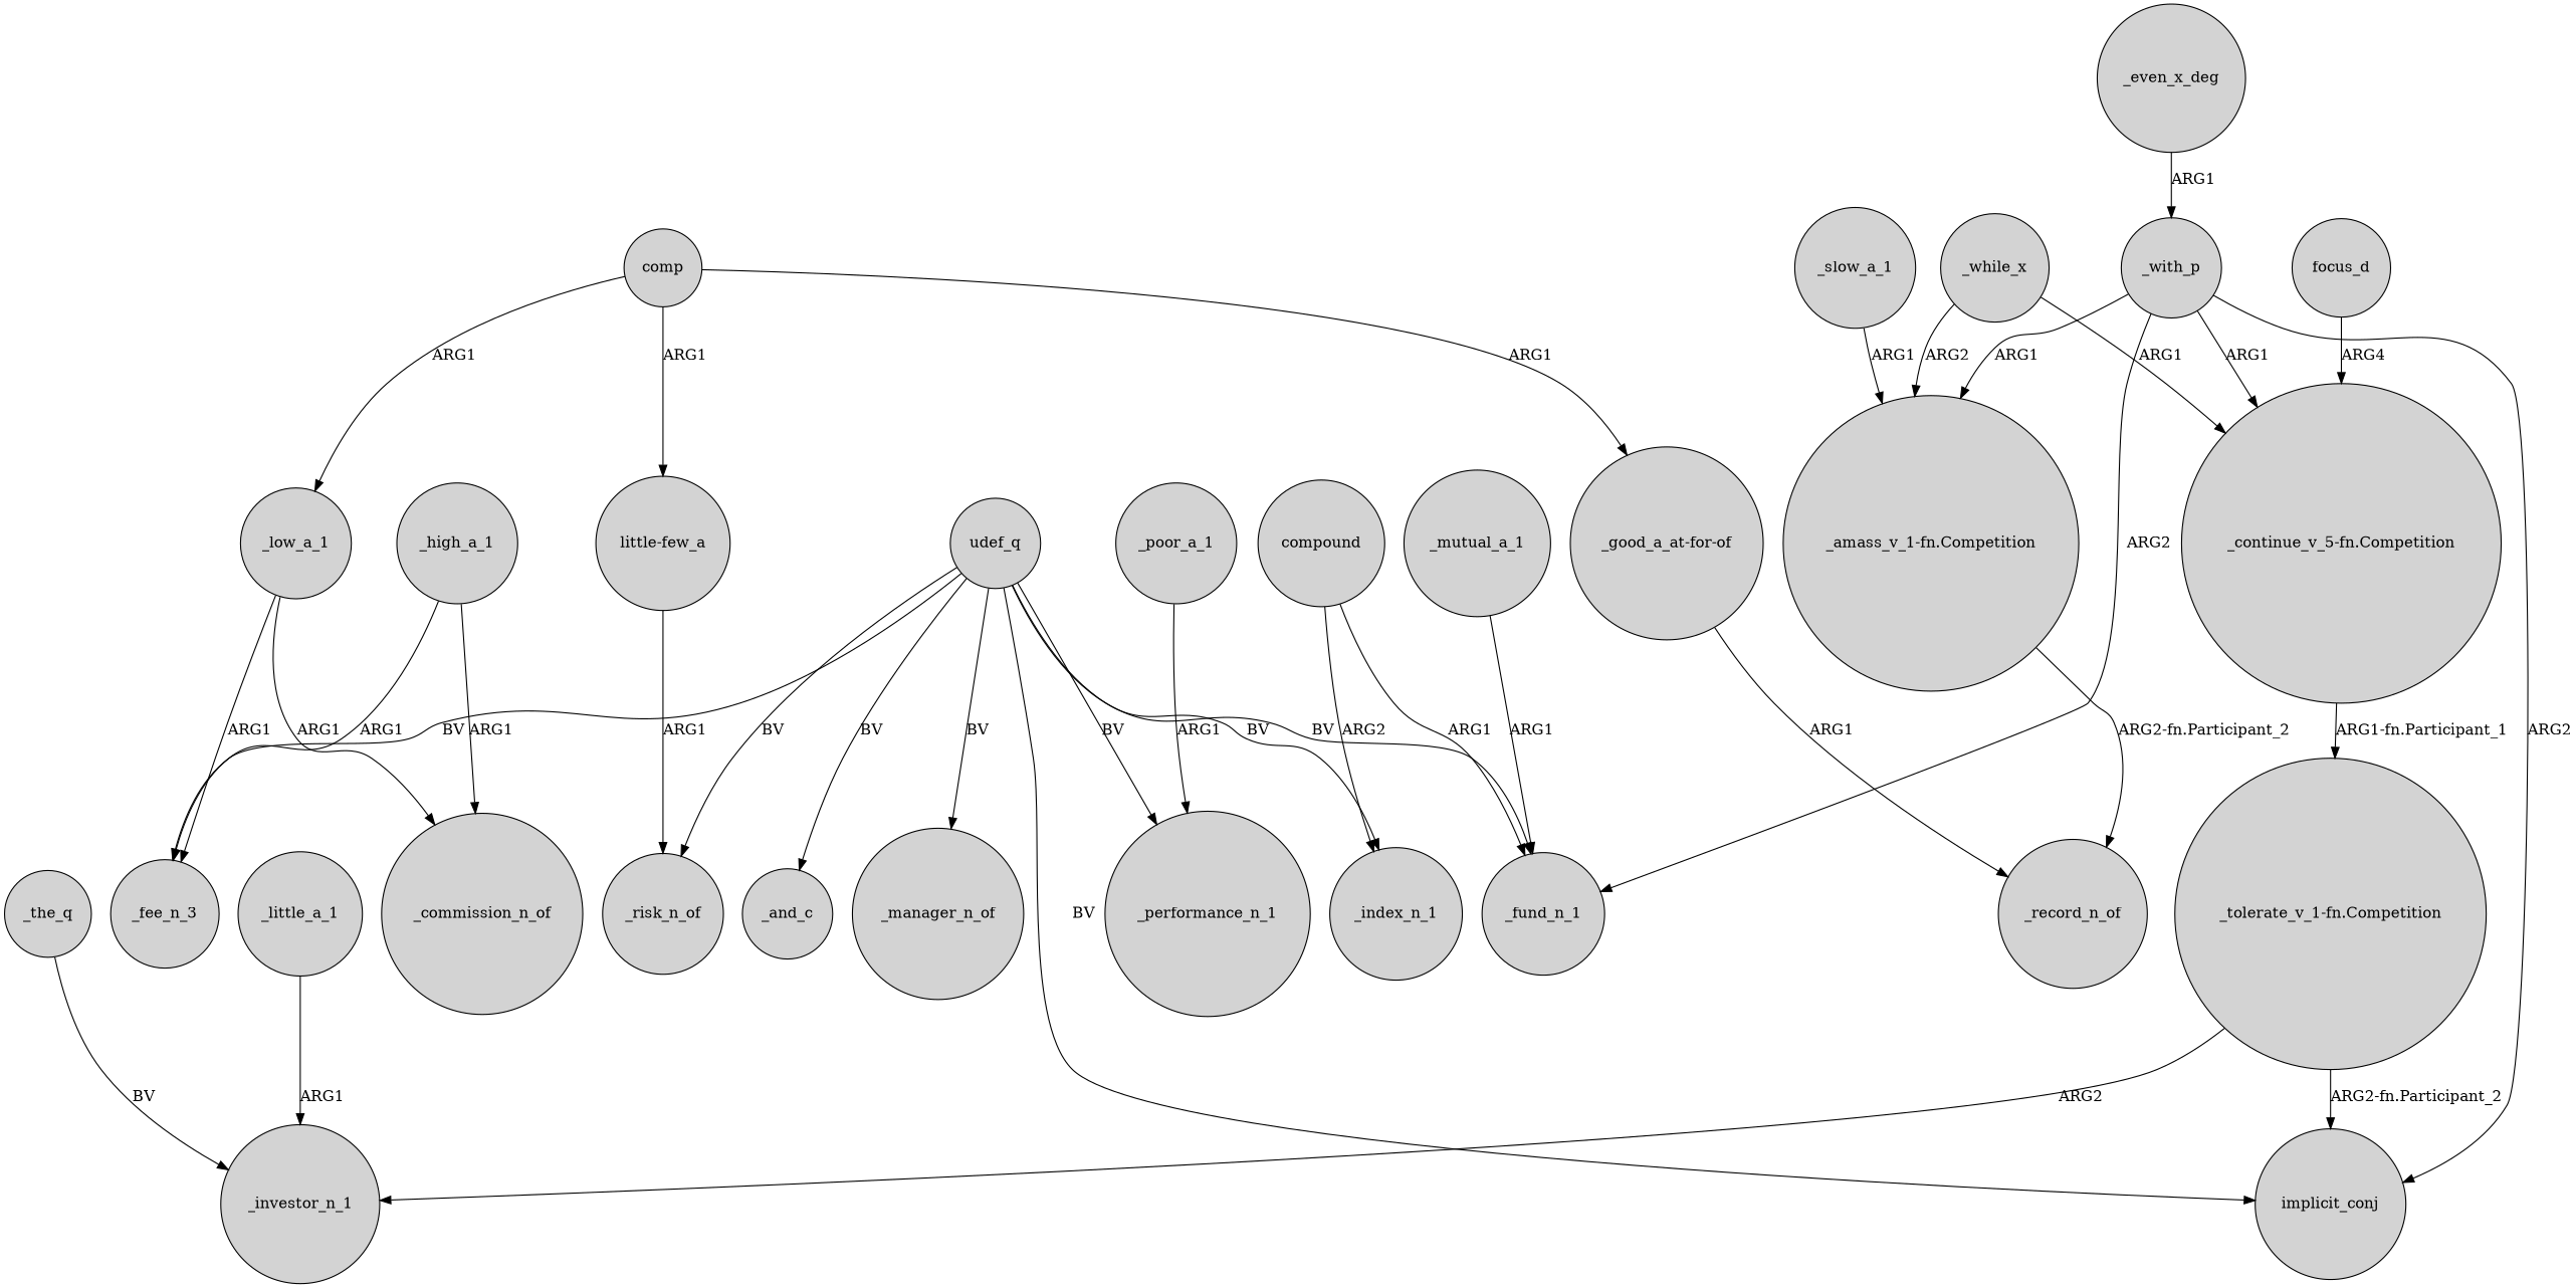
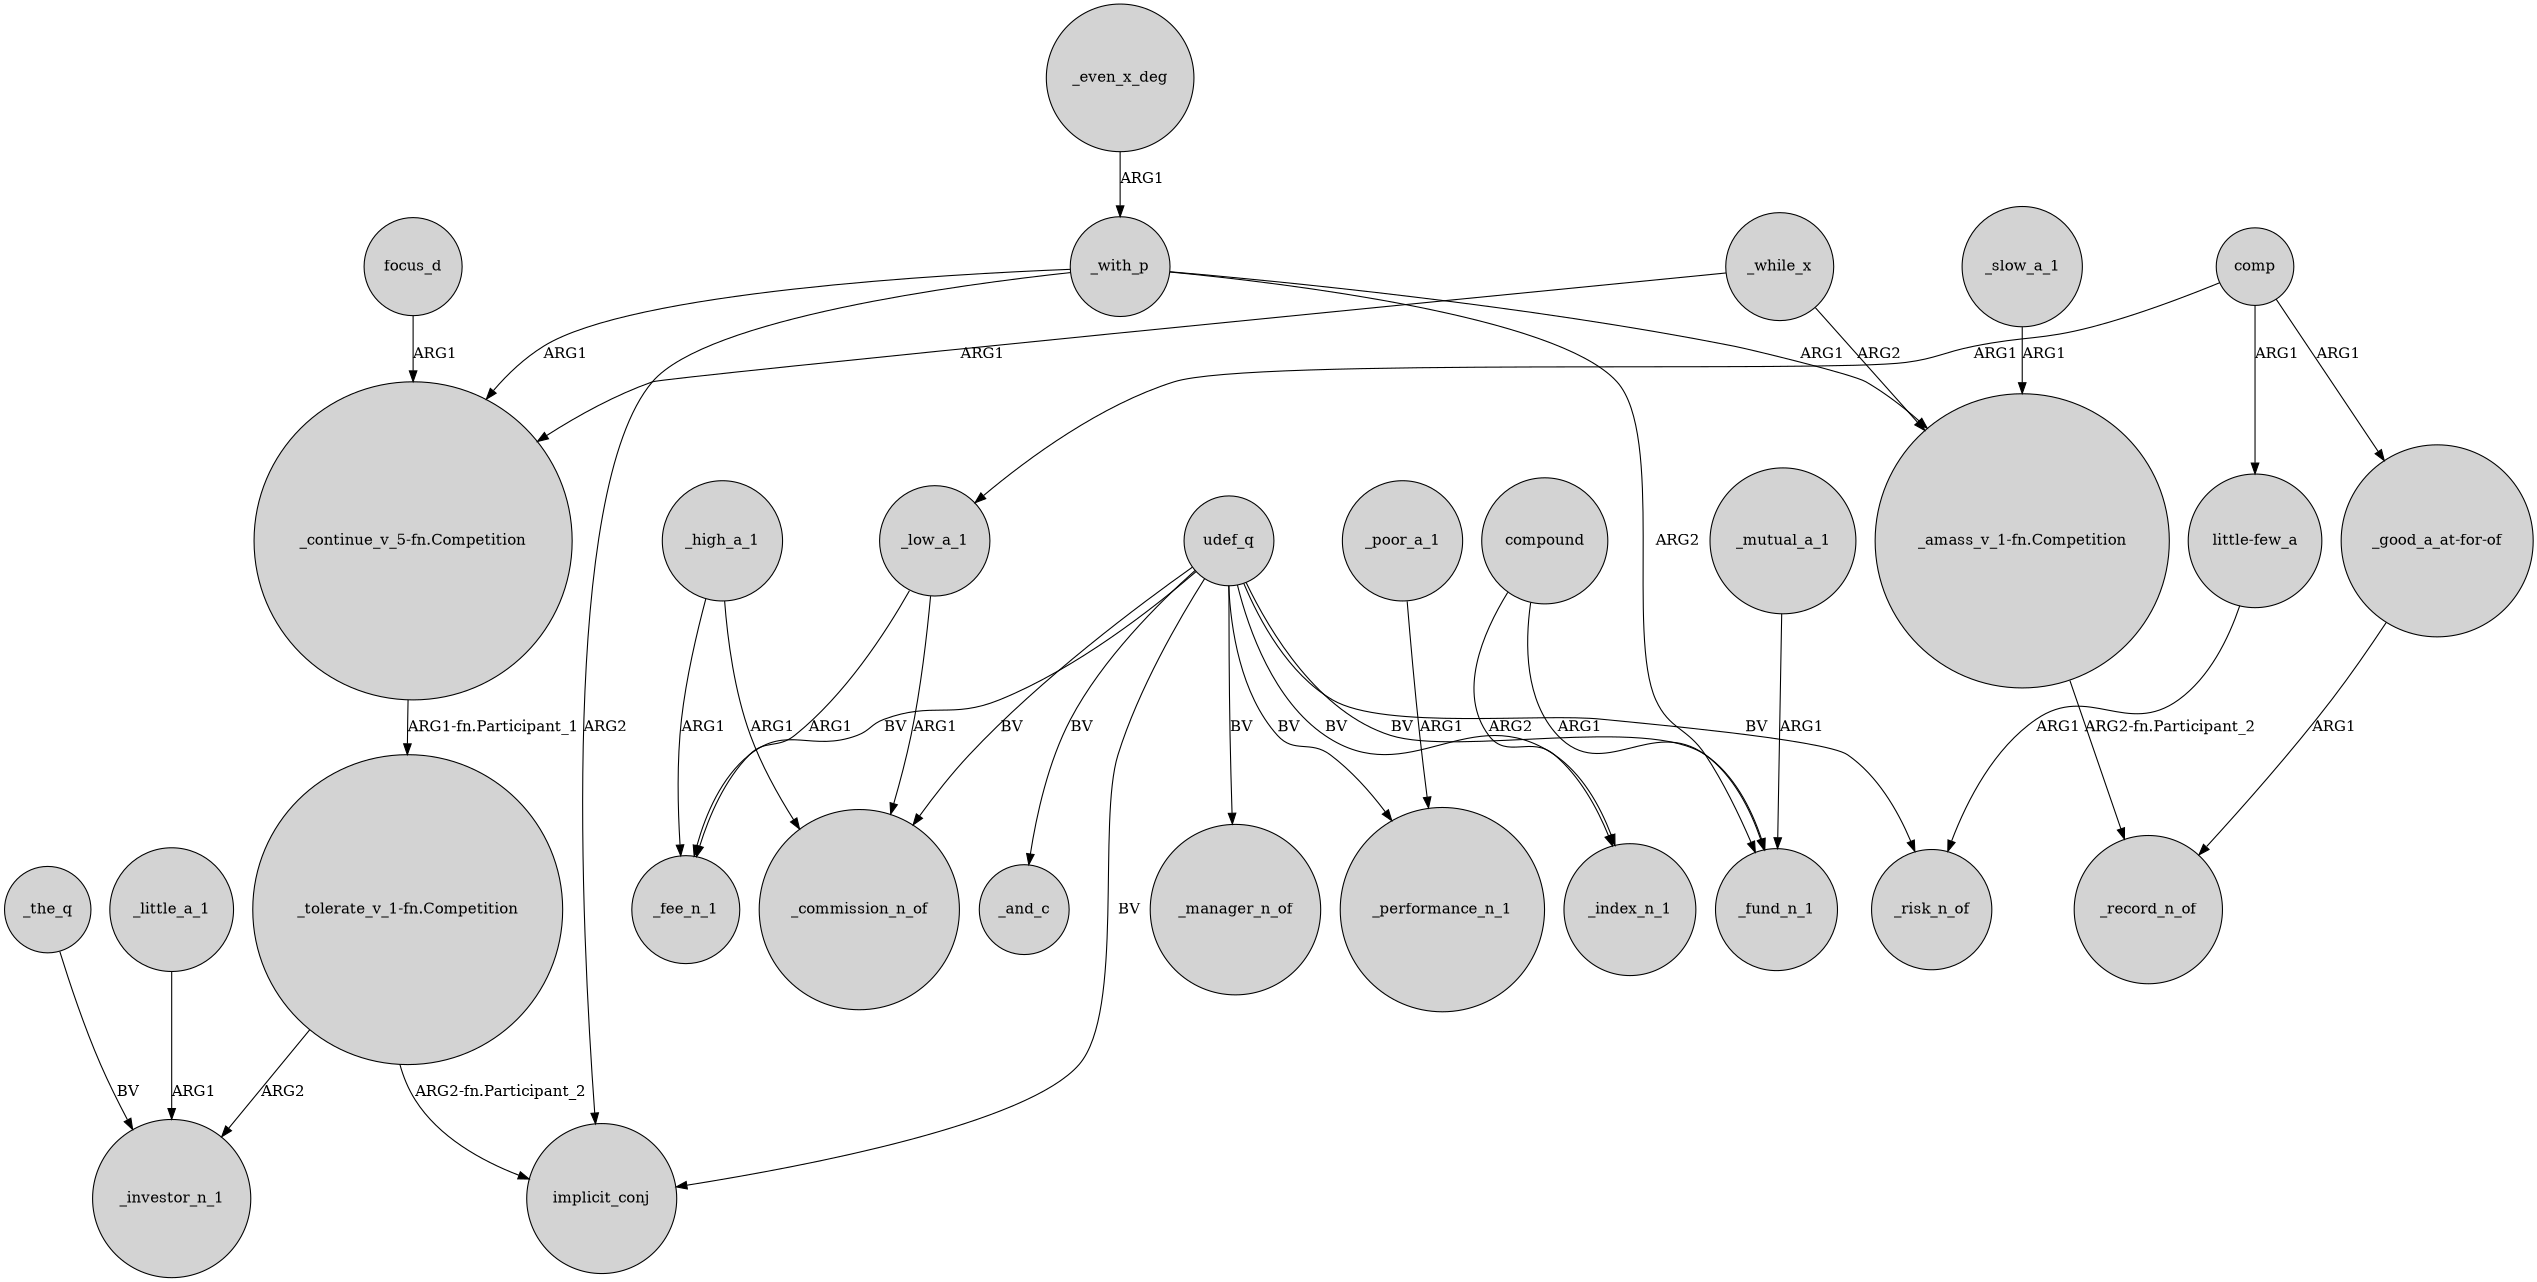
  digraph {
    node [shape=circle style=filled]
    _the_q
    _investor_n_1
    udef_q
-   _fee_n_1 [label=_fee_n_3]
+   _fee_n_1
    _risk_n_of
    implicit_conj
    _performance_n_1
    _fund_n_1
    _manager_n_of
    _commission_n_of
    _index_n_1
    _and_c
    "_tolerate_v_1-fn.Competition"
    _with_p
    "_amass_v_1-fn.Competition"
    n16 [label="_continue_v_5-fn.Competition"]
    _record_n_of
    focus_d
    _poor_a_1
    comp
    _low_a_1
    "_good_a_at-for-of"
    "little-few_a"
    _slow_a_1
    _high_a_1
    _while_x
    compound
    _mutual_a_1
    _even_x_deg
    _little_a_1
    _the_q -> _investor_n_1 [label=BV]
    udef_q -> _fee_n_1 [label=BV]
    udef_q -> _risk_n_of [label=BV]
    udef_q -> implicit_conj [label=BV]
    udef_q -> _performance_n_1 [label=BV]
    udef_q -> _fund_n_1 [label=BV]
    udef_q -> _manager_n_of [label=BV]
+   udef_q -> _commission_n_of [label=BV]
    udef_q -> _index_n_1 [label=BV]
    udef_q -> _and_c [label=BV]
    "_tolerate_v_1-fn.Competition" -> _investor_n_1 [label=ARG2]
    "_tolerate_v_1-fn.Competition" -> implicit_conj [label="ARG2-fn.Participant_2"]
    _with_p -> implicit_conj [label=ARG2]
    _with_p -> _fund_n_1 [label=ARG2]
    _with_p -> "_amass_v_1-fn.Competition" [label=ARG1]
    _with_p -> n16 [label=ARG1]
    "_amass_v_1-fn.Competition" -> _record_n_of [label="ARG2-fn.Participant_2"]
    n16 -> "_tolerate_v_1-fn.Competition" [label="ARG1-fn.Participant_1"]
-   focus_d -> n16 [label=ARG4]
+   focus_d -> n16 [label=ARG1]
    _poor_a_1 -> _performance_n_1 [label=ARG1]
    comp -> _low_a_1 [label=ARG1]
    comp -> "_good_a_at-for-of" [label=ARG1]
    comp -> "little-few_a" [label=ARG1]
    _low_a_1 -> _fee_n_1 [label=ARG1]
    _low_a_1 -> _commission_n_of [label=ARG1]
    "_good_a_at-for-of" -> _record_n_of [label=ARG1]
    "little-few_a" -> _risk_n_of [label=ARG1]
    _slow_a_1 -> "_amass_v_1-fn.Competition" [label=ARG1]
    _high_a_1 -> _fee_n_1 [label=ARG1]
    _high_a_1 -> _commission_n_of [label=ARG1]
    _while_x -> "_amass_v_1-fn.Competition" [label=ARG2]
    _while_x -> n16 [label=ARG1]
    compound -> _fund_n_1 [label=ARG1]
    compound -> _index_n_1 [label=ARG2]
    _mutual_a_1 -> _fund_n_1 [label=ARG1]
    _even_x_deg -> _with_p [label=ARG1]
    _little_a_1 -> _investor_n_1 [label=ARG1]
  }
